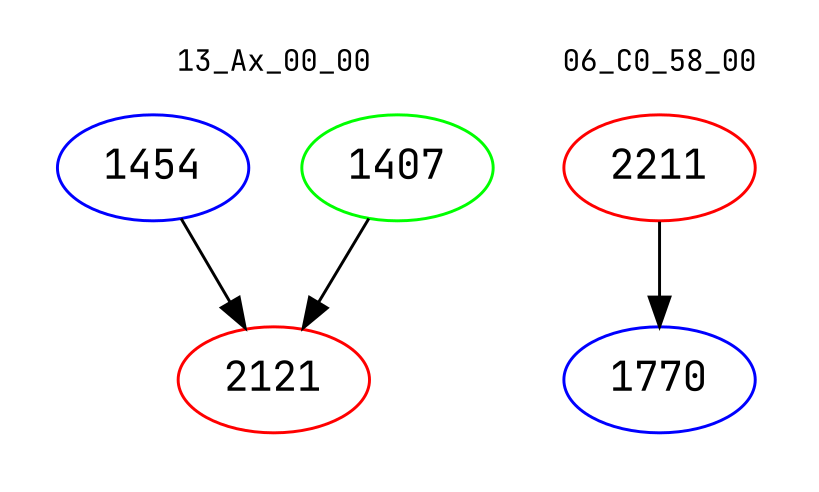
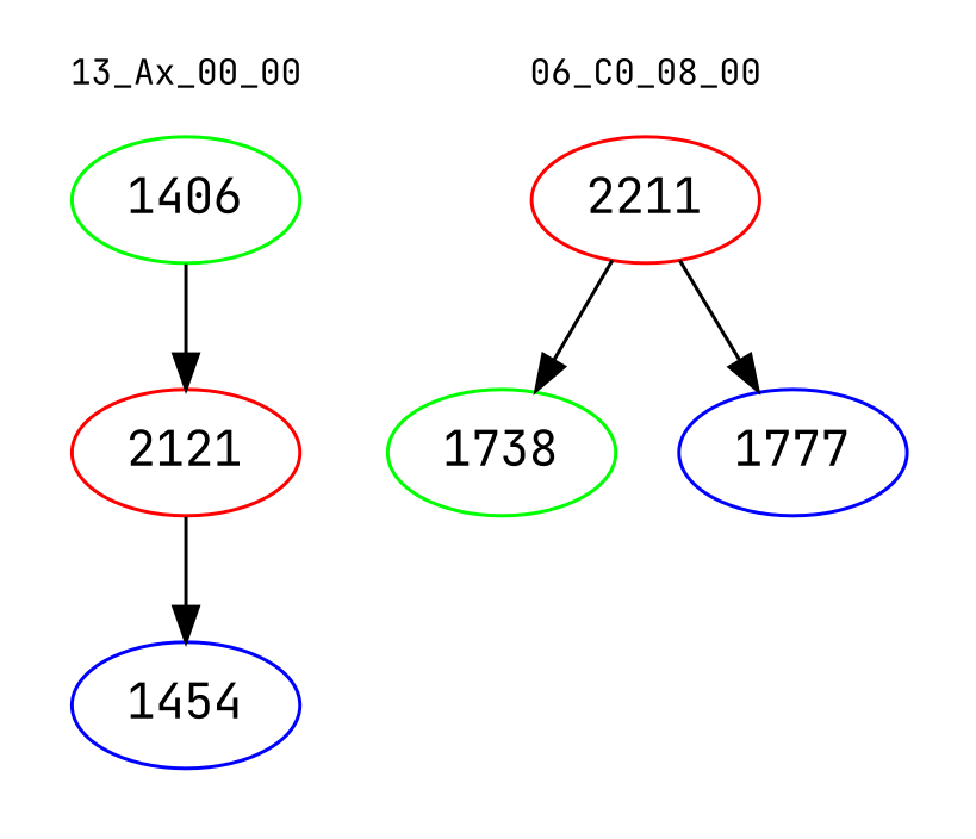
  digraph {
    fontname="JetBrains Mono"
    node [color=red fontname="JetBrains Mono"]
    edge [color=black fontname="JetBrains Mono"]
    n1 [label=2121]
-   n2 [color=green label=1407]
+   n2 [color=green label=1406]
    n3 [color=blue label=1454]
    n4 [label=2211]
-   n6 [color=blue label=1770]
+   n5 [color=green label=1738]
+   n6 [color=blue label=1777]
    subgraph cluster_1 {
      color=white
      fontsize=10
      label="13_Ax_00_00"
      n1
      n2
      n3
    }
    subgraph cluster_2 {
      color=white
      fontsize=10
-     label="06_C0_58_00"
+     label="06_C0_08_00"
      n4
+     n5
      n6
    }
-   n3 -> n1
+   n1 -> n3
    n2 -> n1
+   n4 -> n5
    n4 -> n6
  }
